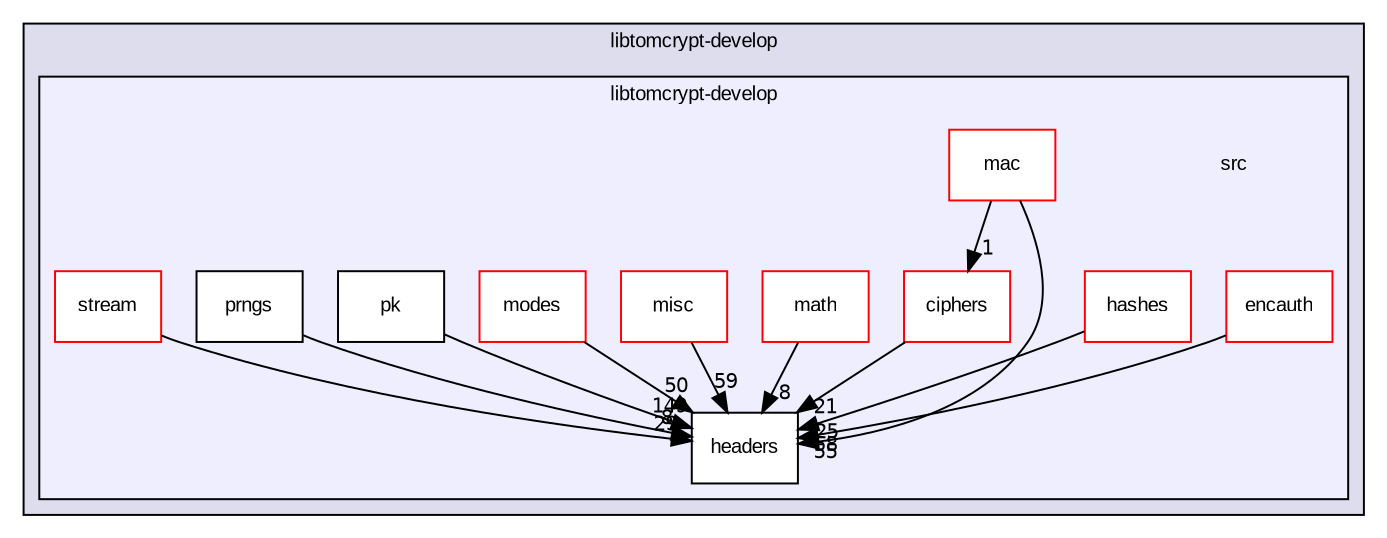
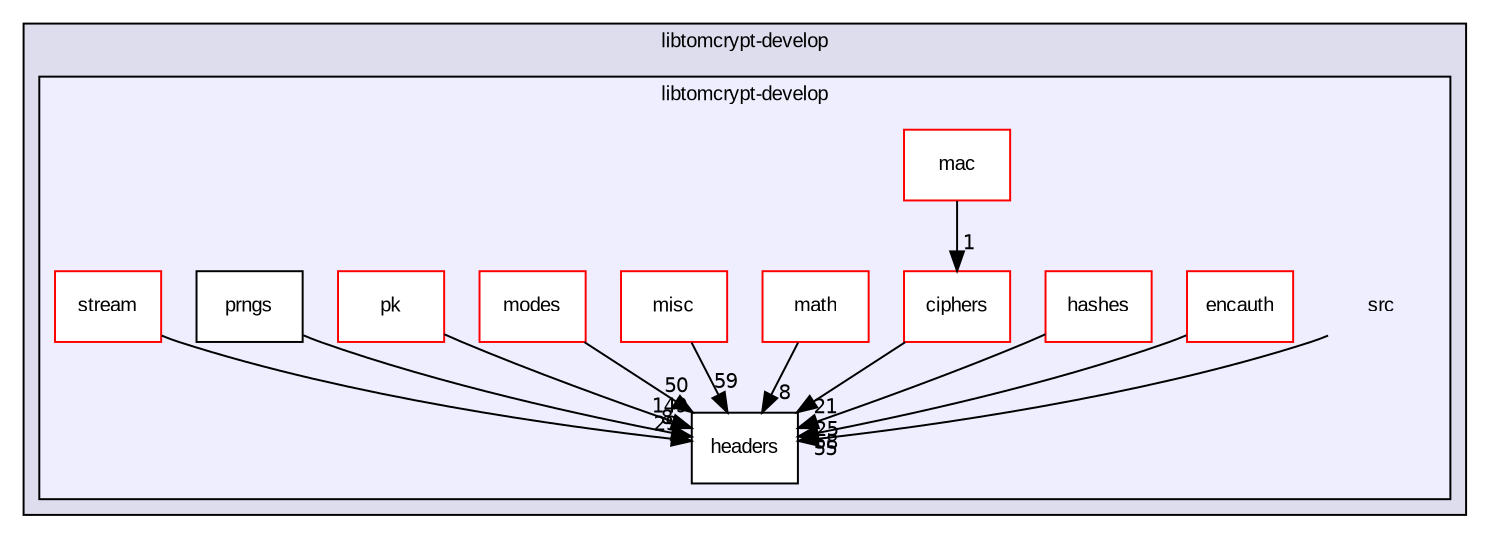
  digraph {
    compound=true
    fontname="Liberation Sans"
    node [fontname="Liberation Sans" fontsize=10 shape=box color=red fillcolor=white style=filled]
    edge [headlabel=8 labeldistance=1.5 labelfontname=Helvetica labelfontsize=10 fontname="Liberation Sans"]
    n1 [label=src shape=plaintext color="" fillcolor="" style=""]
    n2 [label=ciphers]
    n3 [label=encauth]
    n4 [label=hashes]
    n5 [color=black label=headers]
    n6 [label=mac]
    n7 [label=math]
    n8 [label=misc]
    n9 [label=modes]
-   n10 [color=black label=pk]
+   n10 [label=pk]
    n11 [color=black label=prngs]
    n12 [label=stream]
    subgraph cluster_1 {
      bgcolor="#ddddee"
      fontsize=10
      label="libtomcrypt-develop"
      pencolor=black
      subgraph cluster_2 {
        bgcolor="#eeeeff"
        fontsize=10
        pencolor=black
        n1
        n2
        n3
        n4
        n5
        n6
        n7
        n8
        n9
        n10
        n11
        n12
      }
    }
    n2 -> n5 [headlabel=21]
    n3 -> n5 [headlabel=58]
    n4 -> n5 [headlabel=25]
    n6 -> n2 [headlabel=1]
-   n6 -> n5 [headlabel=55]
+   n1 -> n5 [headlabel=55]
    n7 -> n5
    n8 -> n5 [headlabel=59]
    n9 -> n5 [headlabel=50]
    n10 -> n5 [headlabel=149]
    n11 -> n5
    n12 -> n5 [headlabel=29]
  }
